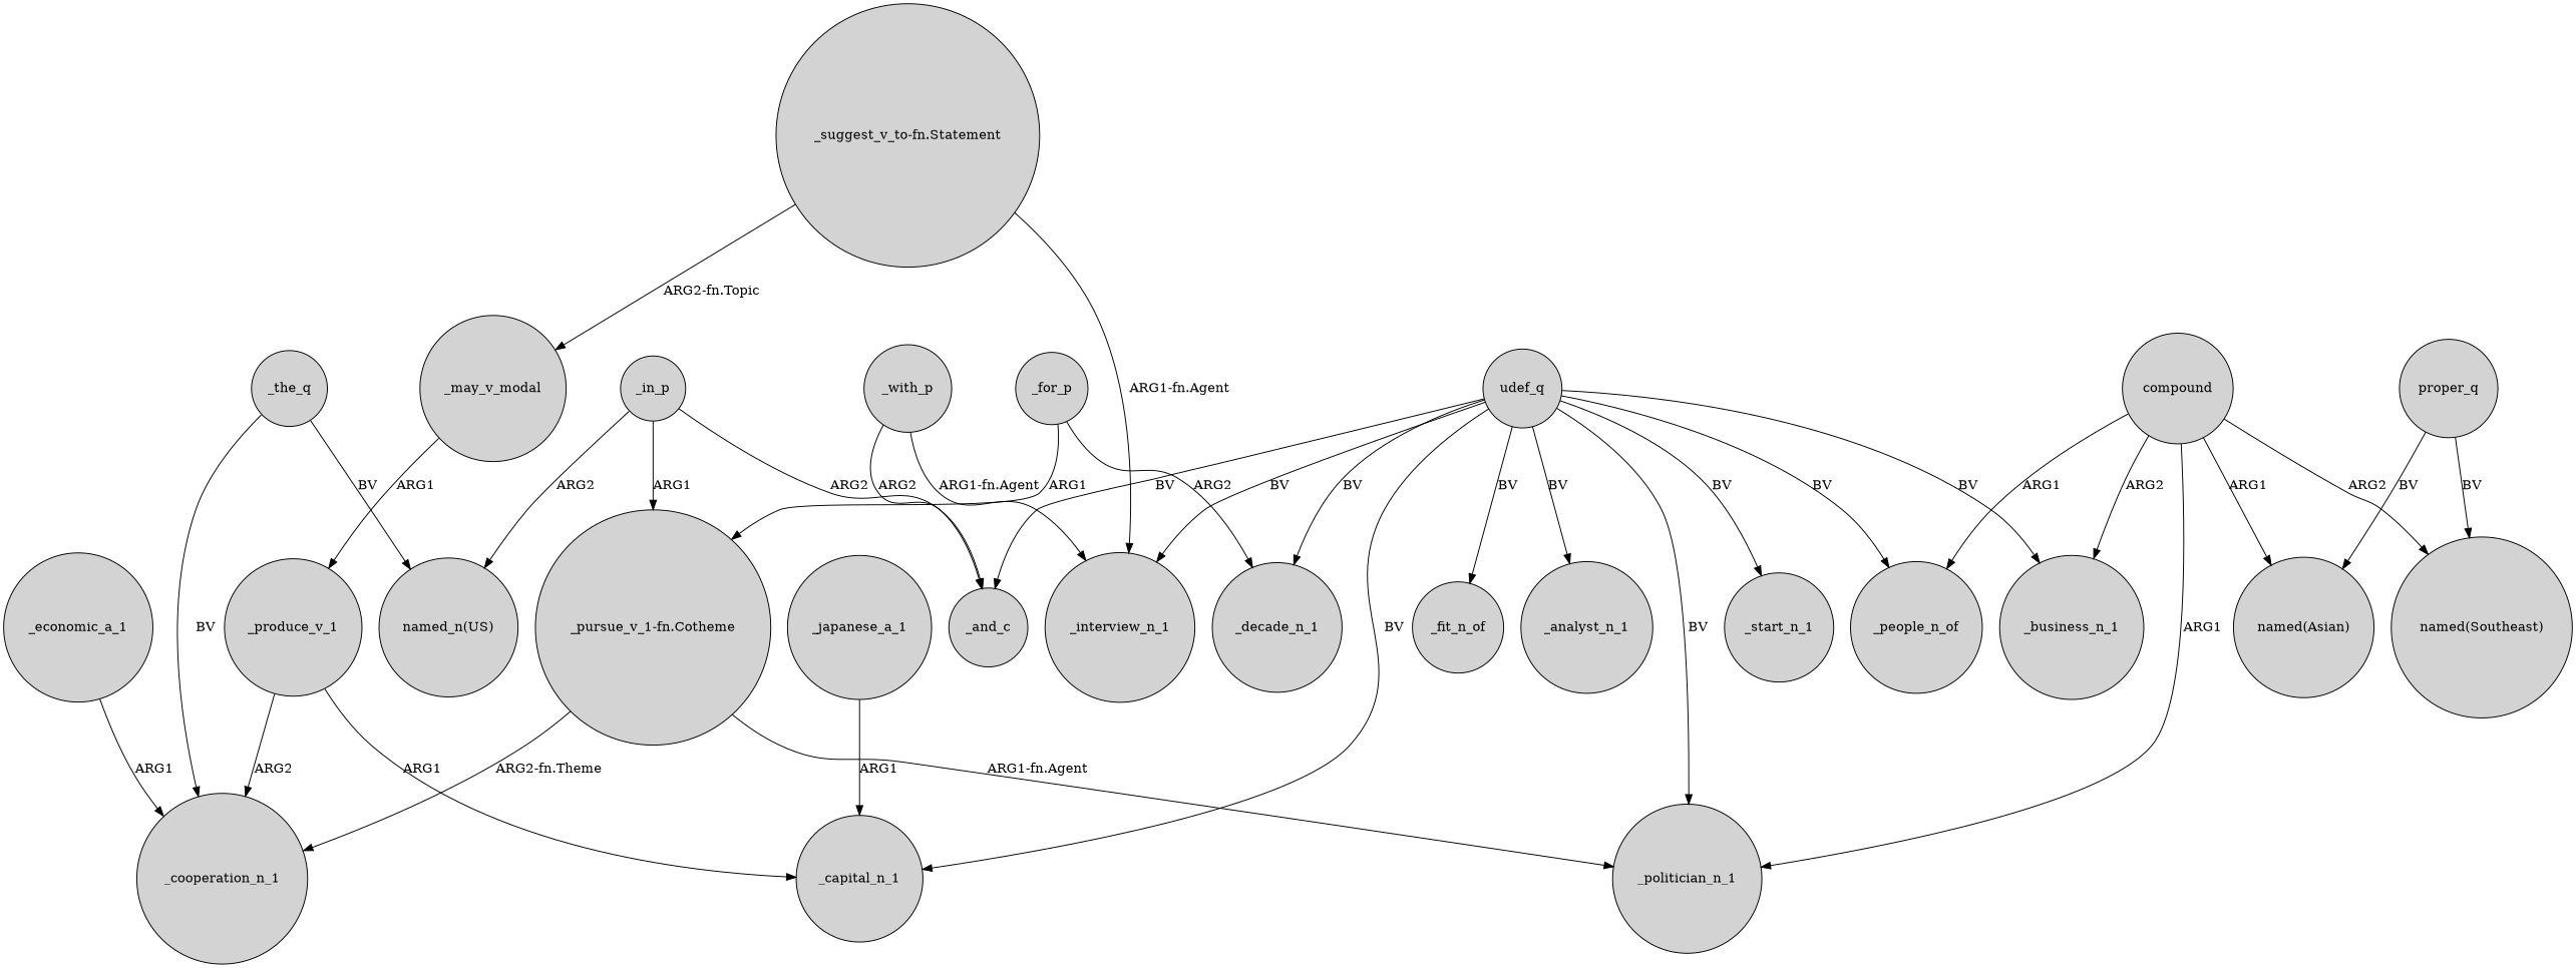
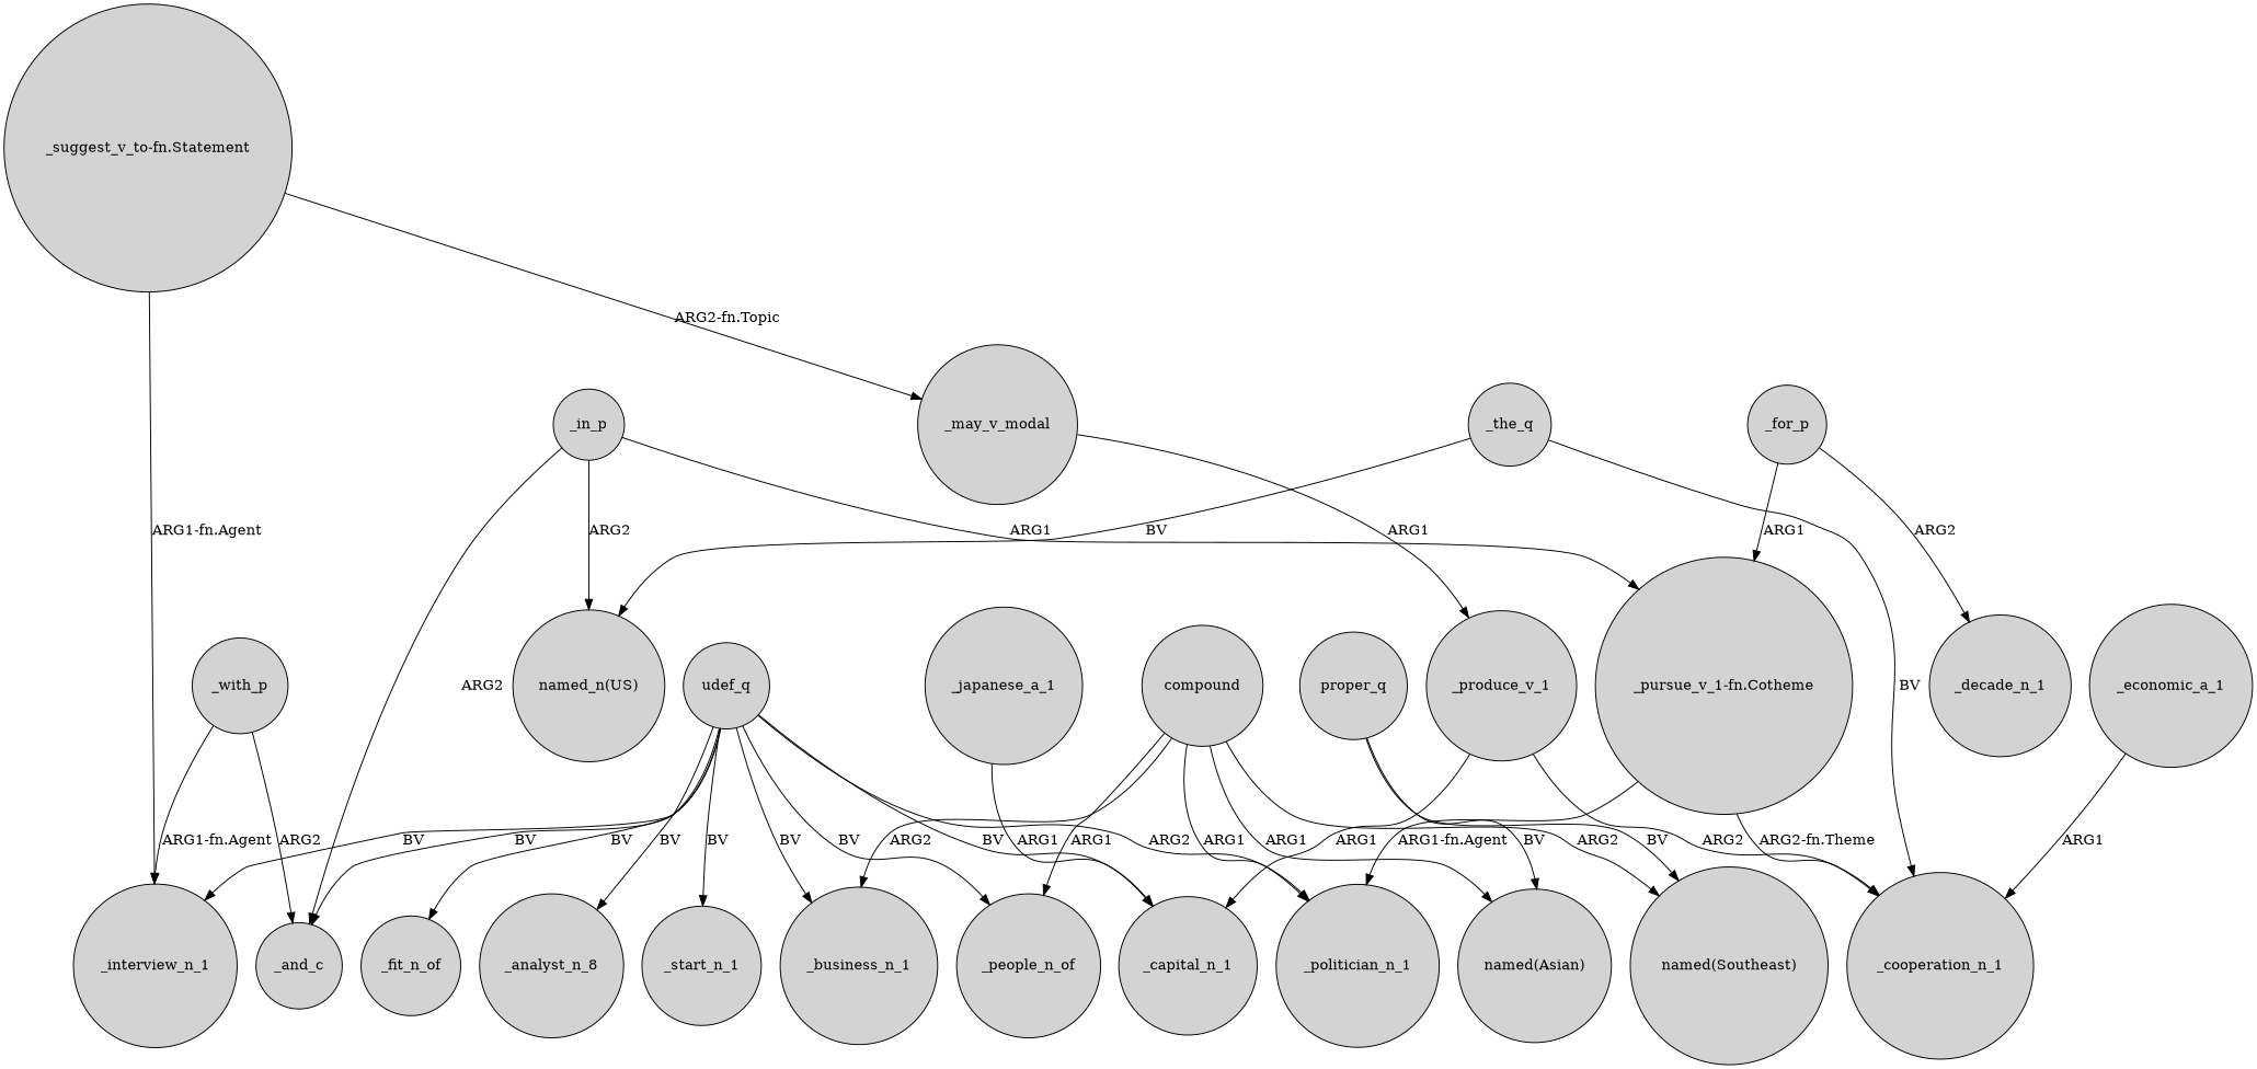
  digraph {
    node [shape=circle style=filled]
    _with_p
    _and_c
    _interview_n_1
    _the_q
    _cooperation_n_1
    "named_n(US)"
    "_suggest_v_to-fn.Statement"
    _may_v_modal
    _produce_v_1
    _capital_n_1
    compound
    "named(Southeast)"
    _politician_n_1
    _people_n_of
    "named(Asian)"
    _business_n_1
    _japanese_a_1
    _for_p
    _decade_n_1
    "_pursue_v_1-fn.Cotheme"
    _in_p
    udef_q
    _start_n_1
    _fit_n_of
-   _analyst_n_1
+   _analyst_n_1 [label=_analyst_n_8]
    _economic_a_1
    proper_q
    _with_p -> _and_c [label=ARG2]
    _with_p -> _interview_n_1 [label="ARG1-fn.Agent"]
    _the_q -> _cooperation_n_1 [label=BV]
    _the_q -> "named_n(US)" [label=BV]
    "_suggest_v_to-fn.Statement" -> _interview_n_1 [label="ARG1-fn.Agent"]
    "_suggest_v_to-fn.Statement" -> _may_v_modal [label="ARG2-fn.Topic"]
    _may_v_modal -> _produce_v_1 [label=ARG1]
    _produce_v_1 -> _cooperation_n_1 [label=ARG2]
    _produce_v_1 -> _capital_n_1 [label=ARG1]
    compound -> "named(Southeast)" [label=ARG2]
    compound -> _politician_n_1 [label=ARG1]
    compound -> _people_n_of [label=ARG1]
    compound -> "named(Asian)" [label=ARG1]
    compound -> _business_n_1 [label=ARG2]
    _japanese_a_1 -> _capital_n_1 [label=ARG1]
    _for_p -> _decade_n_1 [label=ARG2]
    _for_p -> "_pursue_v_1-fn.Cotheme" [label=ARG1]
    "_pursue_v_1-fn.Cotheme" -> _cooperation_n_1 [label="ARG2-fn.Theme"]
    "_pursue_v_1-fn.Cotheme" -> _politician_n_1 [label="ARG1-fn.Agent"]
    _in_p -> _and_c [label=ARG2]
    _in_p -> "named_n(US)" [label=ARG2]
    _in_p -> "_pursue_v_1-fn.Cotheme" [label=ARG1]
    udef_q -> _and_c [label=BV]
    udef_q -> _interview_n_1 [label=BV]
    udef_q -> _capital_n_1 [label=BV]
-   udef_q -> _politician_n_1 [label=BV]
+   udef_q -> _politician_n_1 [label=ARG2]
    udef_q -> _people_n_of [label=BV]
    udef_q -> _business_n_1 [label=BV]
-   udef_q -> _decade_n_1 [label=BV]
    udef_q -> _start_n_1 [label=BV]
    udef_q -> _fit_n_of [label=BV]
    udef_q -> _analyst_n_1 [label=BV]
    _economic_a_1 -> _cooperation_n_1 [label=ARG1]
    proper_q -> "named(Southeast)" [label=BV]
    proper_q -> "named(Asian)" [label=BV]
  }
